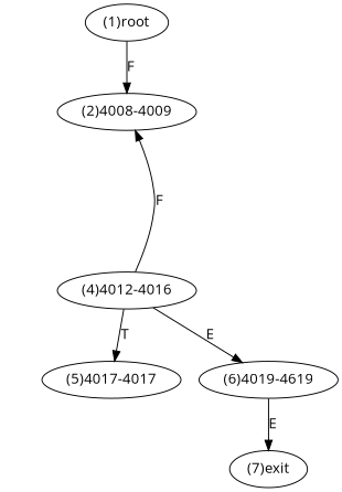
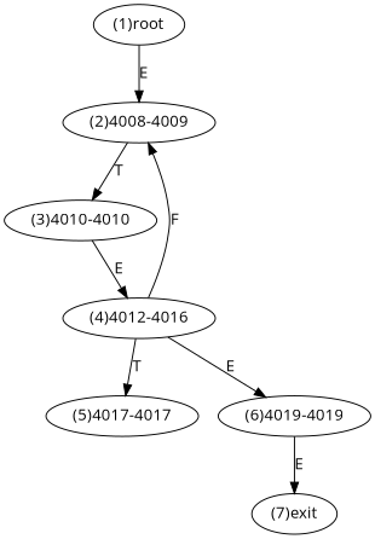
  digraph {
    fontname="Open Sans"
    node [fontname="Open Sans"]
    edge [fontname="Open Sans"]
    n1 [label="(1)root"]
    n2 [label="(2)4008-4009"]
+   n3 [label="(3)4010-4010"]
    n4 [label="(4)4012-4016"]
    n5 [label="(5)4017-4017"]
-   n6 [label="(6)4019-4619"]
+   n6 [label="(6)4019-4019"]
    n7 [label="(7)exit"]
-   n1 -> n2 [label=F]
+   n1 -> n2 [label=E]
+   n2 -> n3 [label=T]
+   n3 -> n4 [label=E]
    n4 -> n2 [label=F]
    n4 -> n5 [label=T]
    n4 -> n6 [label=E]
    n6 -> n7 [label=E]
  }
